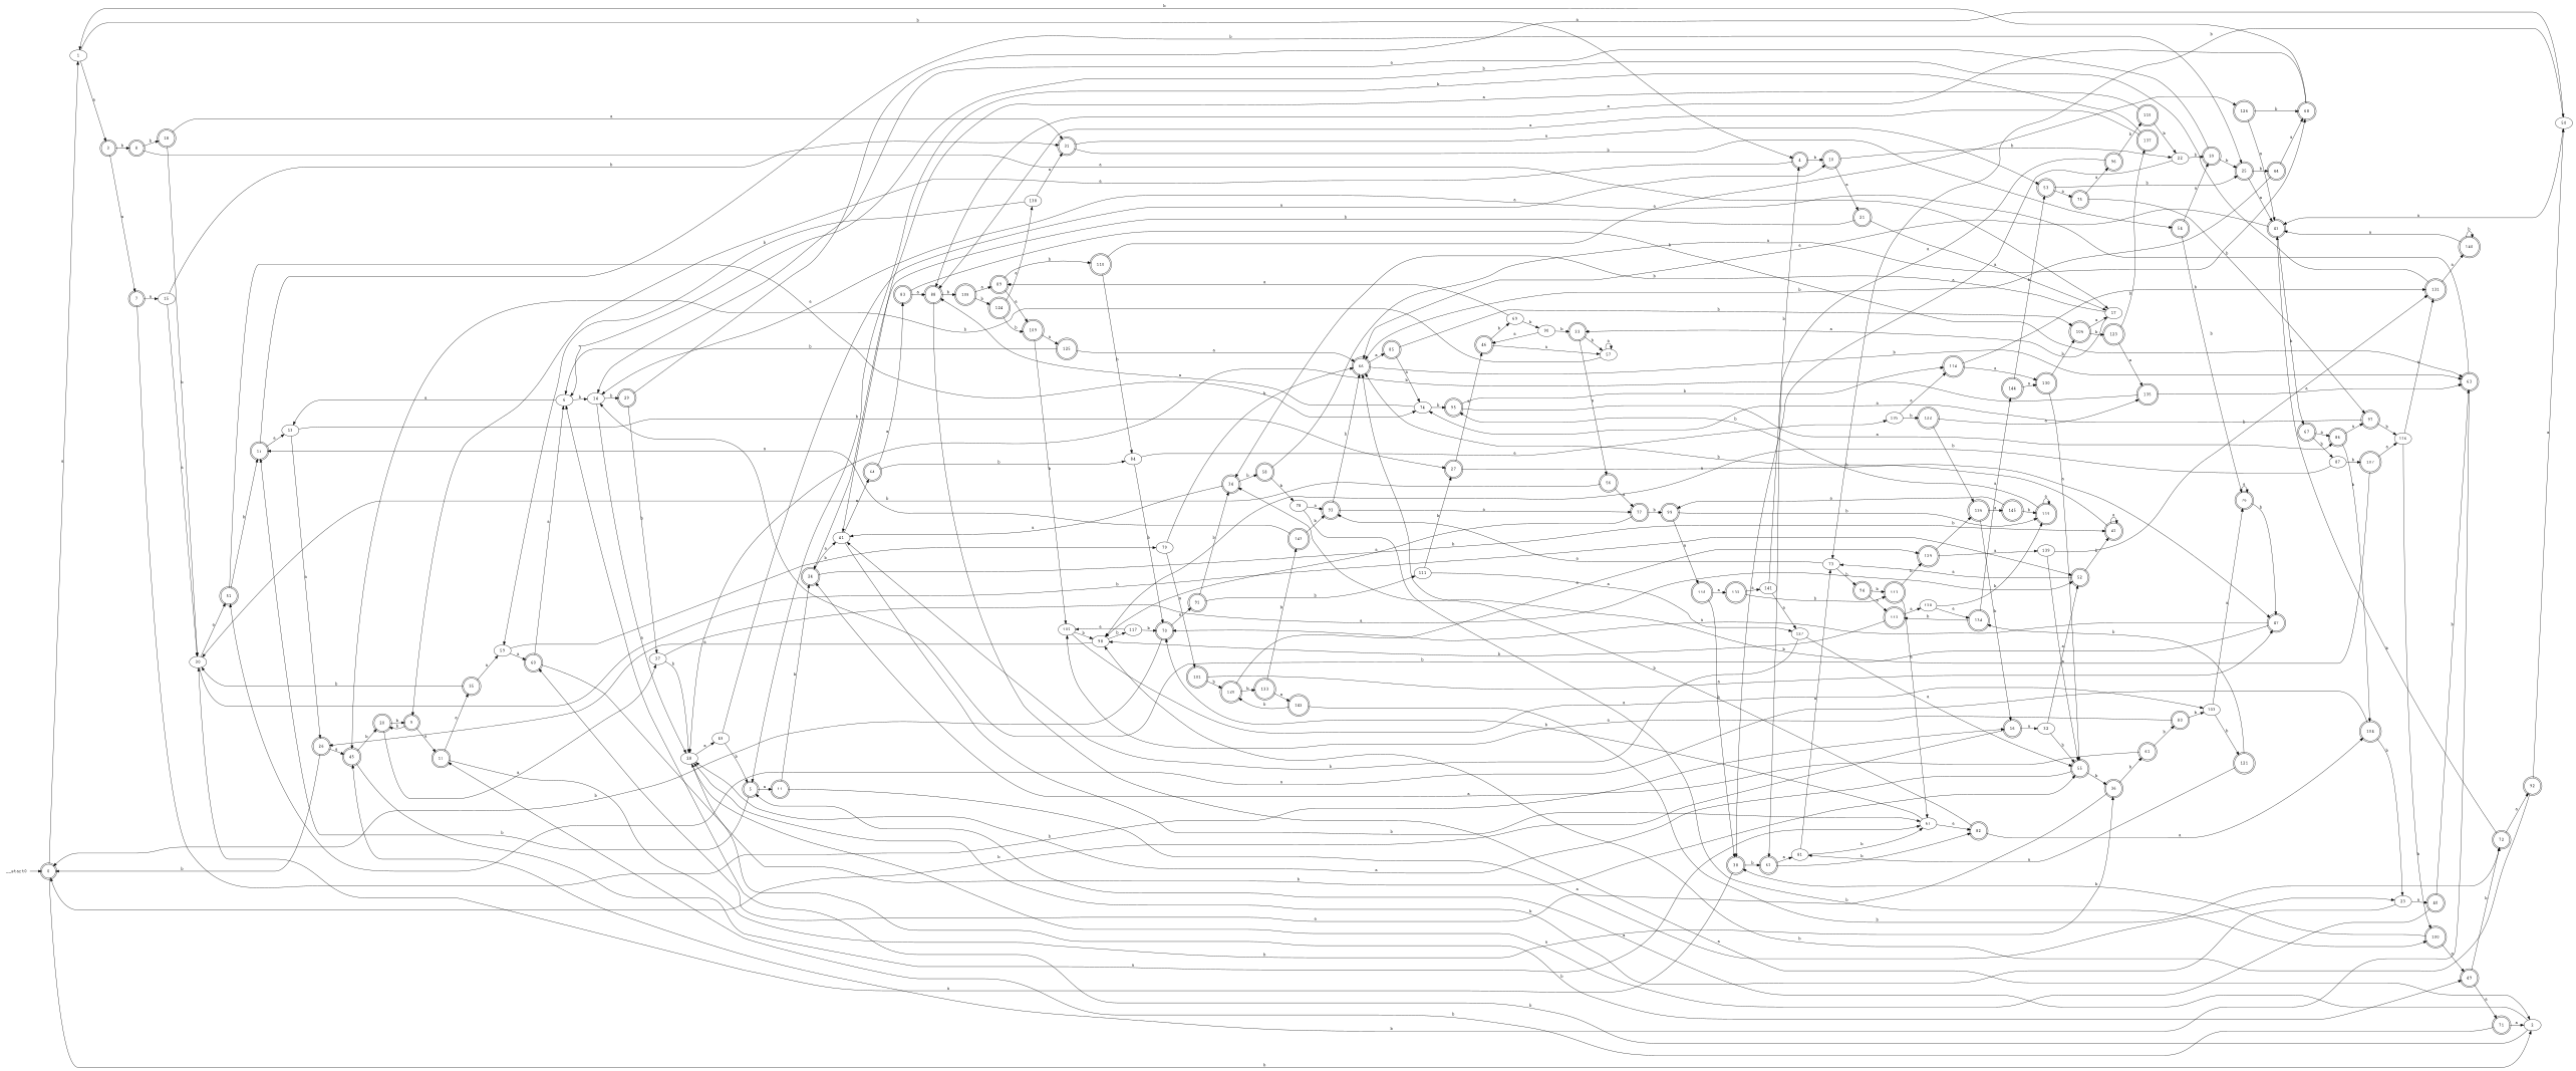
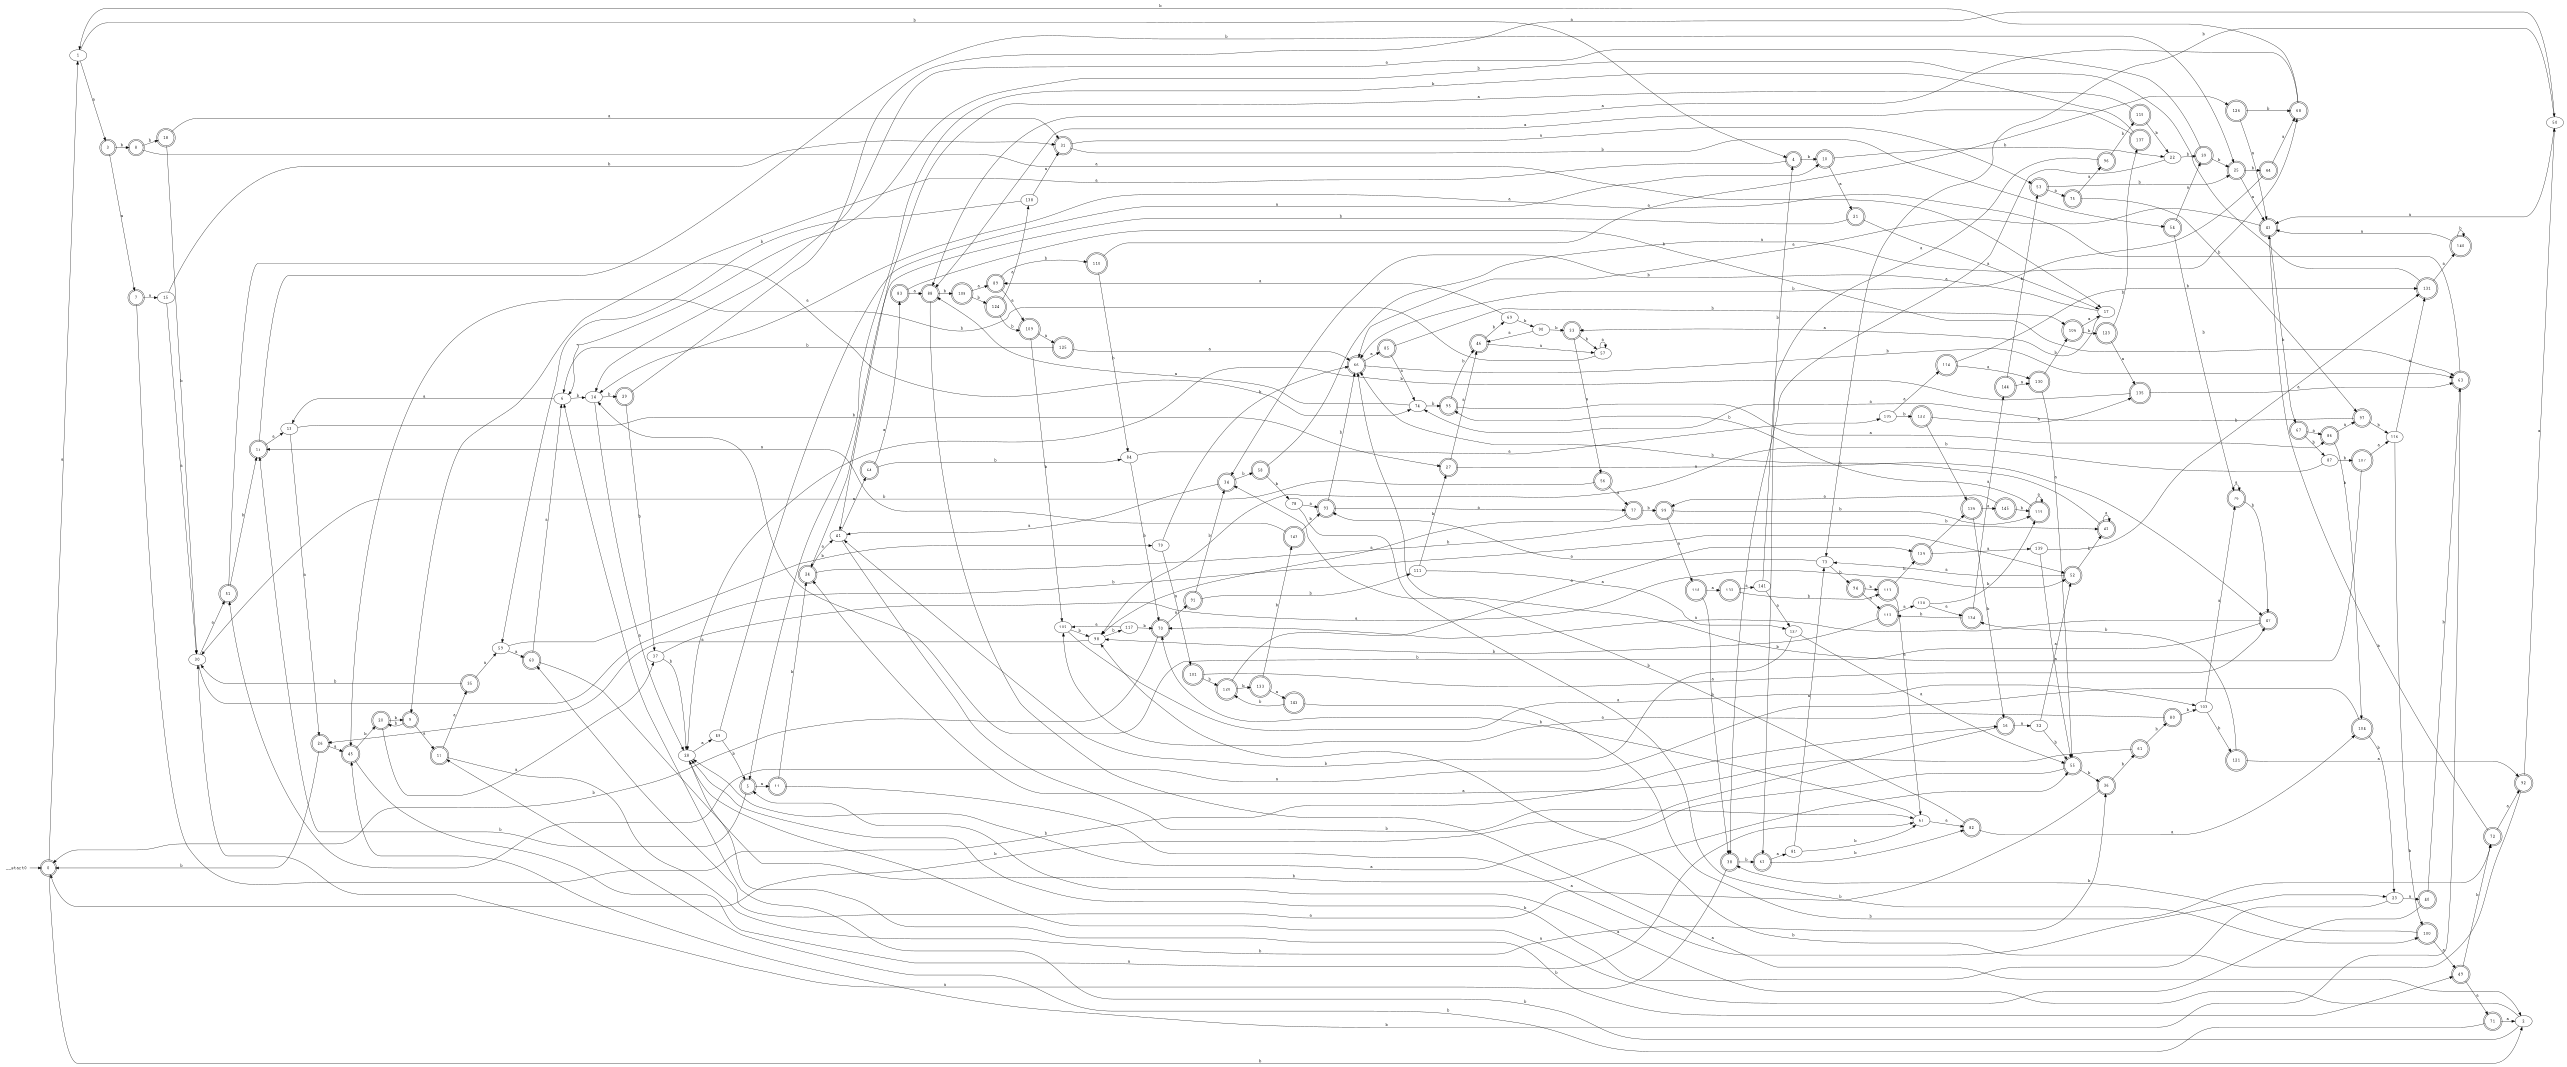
  digraph {
    fontname="Courier Prime"
    rankdir=LR
    node [fontname="Courier Prime" shape=doublecircle]
    edge [fontname="Courier Prime"]
    __start0 [shape=none]
    0
    1 [shape=""]
    2 [shape=""]
    3
    4
    5
    6 [shape=""]
    7
    8
    9
    10
    11
    12
    13 [shape=""]
    14 [shape=""]
    15 [shape=""]
    16
    17 [shape=""]
    18
    19
    20
    21
    22 [shape=""]
    23 [shape=""]
    24
    25
    26
    27
    28 [shape=""]
    29
    30 [shape=""]
    31
    32 [shape=""]
    33
    34
    35
    36
    37 [shape=""]
    38
    39
    40
    41 [shape=""]
    42
    43
    44
    45
    46
    47
    48 [shape=""]
    49
    50 [shape=""]
    51
    52
    53
    54
    55
    56
    57 [shape=""]
    58
    59 [shape=""]
    60
    61
    62
    63
    64
    65 [shape=""]
    66
    67
    68
    69 [shape=""]
    70
    71
    72
    73 [shape=""]
    74 [shape=""]
    75
    76
    77
    78 [shape=""]
    79 [shape=""]
    80
    81 [shape=""]
    82
    83
    84 [shape=""]
    85
    86
    87 [shape=""]
    88
    89
    90 [shape=""]
    91
    92
    93
    94
    95
    96
    97
    98 [shape=""]
    99
    100
    101
    102 [shape=""]
    103 [shape=""]
    104
    105 [shape=""]
    106
    107
    108
    109
    110
    111 [shape=""]
    112
    113
    114
    115
    116 [shape=""]
    117 [shape=""]
    118
    119
    120
    121
    122
    123
    124
    125
    126
    127 [shape=""]
    128 [shape=""]
    129
    130
    131
    132
    133
    134
    135
    136
    137
    138 [shape=""]
    139 [shape=""]
    140
    141 [shape=""]
    142
    143
    144
    145
    __start0 -> 0
    0 -> 1 [label=a]
    0 -> 2 [label=b]
    1 -> 3 [label=a]
    1 -> 4 [label=b]
    2 -> 5 [label=a]
    2 -> 6 [label=b]
    3 -> 7 [label=a]
    3 -> 8 [label=b]
    4 -> 9 [label=a]
    4 -> 10 [label=b]
    5 -> 11 [label=a]
    5 -> 12 [label=b]
    6 -> 13 [label=a]
    6 -> 14 [label=b]
    7 -> 15 [label=a]
    7 -> 16 [label=b]
    8 -> 17 [label=a]
    8 -> 18 [label=b]
    9 -> 19 [label=a]
    9 -> 20 [label=b]
    10 -> 21 [label=a]
    10 -> 22 [label=b]
    11 -> 23 [label=a]
    11 -> 24 [label=b]
    12 -> 13 [label=a]
    12 -> 25 [label=b]
    13 -> 26 [label=a]
    13 -> 27 [label=b]
    14 -> 28 [label=a]
    14 -> 29 [label=b]
    15 -> 30 [label=a]
    15 -> 31 [label=b]
    16 -> 0 [label=b]
    16 -> 32 [label=a]
    17 -> 33 [label=a]
    17 -> 34 [label=b]
    18 -> 30 [label=b]
    18 -> 31 [label=a]
    19 -> 35 [label=a]
    19 -> 36 [label=b]
    20 -> 9 [label=b]
    20 -> 37 [label=a]
    21 -> 17 [label=a]
    21 -> 24 [label=b]
    22 -> 38 [label=a]
    22 -> 39 [label=b]
    23 -> 28 [label=b]
    23 -> 40 [label=a]
    24 -> 41 [label=a]
    24 -> 42 [label=b]
    25 -> 43 [label=a]
    25 -> 44 [label=b]
    26 -> 0 [label=b]
    26 -> 45 [label=a]
    27 -> 46 [label=a]
    27 -> 47 [label=b]
    28 -> 48 [label=a]
    28 -> 49 [label=b]
    29 -> 37 [label=b]
    29 -> 50 [label=a]
    30 -> 51 [label=a]
    30 -> 52 [label=b]
    31 -> 53 [label=a]
    31 -> 54 [label=b]
    32 -> 52 [label=a]
    32 -> 55 [label=b]
    33 -> 56 [label=a]
    33 -> 57 [label=b]
    34 -> 41 [label=a]
    34 -> 58 [label=b]
    35 -> 30 [label=b]
    35 -> 59 [label=a]
    36 -> 60 [label=a]
    36 -> 61 [label=b]
    37 -> 28 [label=b]
    37 -> 52 [label=a]
    38 -> 30 [label=a]
    38 -> 62 [label=b]
    39 -> 14 [label=a]
    39 -> 25 [label=b]
    40 -> 28 [label=a]
    40 -> 63 [label=b]
    41 -> 64 [label=a]
    41 -> 65 [label=b]
    42 -> 42 [label=a]
    42 -> 66 [label=b]
    43 -> 66 [label=a]
    43 -> 67 [label=b]
    44 -> 66 [label=b]
    44 -> 68 [label=a]
    45 -> 20 [label=b]
    45 -> 65 [label=a]
    46 -> 57 [label=a]
    46 -> 69 [label=b]
    47 -> 14 [label=b]
    47 -> 70 [label=a]
    48 -> 5 [label=b]
    48 -> 10 [label=a]
    49 -> 71 [label=a]
    49 -> 72 [label=b]
    50 -> 43 [label=a]
    50 -> 73 [label=b]
    51 -> 12 [label=b]
    51 -> 74 [label=a]
    52 -> 42 [label=b]
    52 -> 73 [label=a]
    53 -> 25 [label=b]
    53 -> 75 [label=a]
    54 -> 39 [label=a]
    54 -> 76 [label=b]
    55 -> 28 [label=a]
    55 -> 36 [label=b]
    56 -> 30 [label=b]
    56 -> 77 [label=a]
    57 -> 45 [label=b]
    57 -> 57 [label=a]
    58 -> 68 [label=a]
    58 -> 78 [label=b]
    59 -> 60 [label=a]
    59 -> 79 [label=b]
    60 -> 6 [label=a]
    60 -> 55 [label=b]
    61 -> 24 [label=a]
    61 -> 80 [label=b]
    62 -> 81 [label=a]
    62 -> 82 [label=b]
    63 -> 14 [label=a]
    63 -> 45 [label=b]
    64 -> 83 [label=a]
    64 -> 84 [label=b]
    65 -> 70 [label=b]
    65 -> 82 [label=a]
    66 -> 63 [label=b]
    66 -> 85 [label=a]
    67 -> 86 [label=a]
    67 -> 87 [label=b]
    68 -> 1 [label=b]
    68 -> 88 [label=a]
    69 -> 89 [label=a]
    69 -> 90 [label=b]
    70 -> 0 [label=b]
    70 -> 91 [label=a]
    71 -> 2 [label=a]
    71 -> 19 [label=b]
    72 -> 43 [label=b]
    72 -> 92 [label=a]
    73 -> 93 [label=a]
    73 -> 94 [label=b]
    74 -> 88 [label=a]
    74 -> 95 [label=b]
    75 -> 96 [label=a]
    75 -> 97 [label=b]
    76 -> 47 [label=b]
    76 -> 76 [label=a]
    77 -> 98 [label=a]
    77 -> 99 [label=b]
    78 -> 93 [label=a]
    78 -> 100 [label=b]
    79 -> 66 [label=b]
    79 -> 101 [label=a]
    80 -> 102 [label=a]
    80 -> 103 [label=b]
    81 -> 65 [label=b]
    81 -> 73 [label=a]
    82 -> 66 [label=b]
    82 -> 104 [label=a]
    83 -> 63 [label=b]
    83 -> 88 [label=a]
    84 -> 70 [label=b]
    84 -> 105 [label=a]
    85 -> 74 [label=a]
    85 -> 106 [label=b]
    86 -> 97 [label=a]
    86 -> 104 [label=b]
    87 -> 98 [label=a]
    87 -> 107 [label=b]
    88 -> 2 [label=a]
    88 -> 108 [label=b]
    89 -> 109 [label=a]
    89 -> 110 [label=b]
    90 -> 33 [label=b]
    90 -> 46 [label=a]
    91 -> 34 [label=b]
    91 -> 111 [label=b]
    92 -> 50 [label=a]
    92 -> 98 [label=b]
    93 -> 66 [label=b]
    93 -> 77 [label=a]
    94 -> 112 [label=a]
    94 -> 113 [label=b]
    95 -> 86 [label=a]
-   95 -> 114 [label=b]
+   95 -> 46 [label=b]
    96 -> 62 [label=a]
    96 -> 115 [label=b]
    97 -> 74 [label=a]
    97 -> 116 [label=b]
    98 -> 26 [label=a]
    98 -> 117 [label=b]
    99 -> 118 [label=a]
    99 -> 119 [label=b]
    100 -> 38 [label=b]
    100 -> 49 [label=a]
    101 -> 47 [label=a]
    101 -> 120 [label=b]
    102 -> 98 [label=b]
    102 -> 103 [label=a]
    103 -> 76 [label=a]
    103 -> 121 [label=b]
    104 -> 23 [label=b]
    104 -> 51 [label=a]
    105 -> 114 [label=a]
    105 -> 122 [label=b]
    106 -> 17 [label=a]
    106 -> 123 [label=b]
    107 -> 34 [label=b]
    107 -> 116 [label=a]
    108 -> 89 [label=a]
    108 -> 124 [label=b]
    109 -> 102 [label=b]
    109 -> 125 [label=a]
    110 -> 84 [label=b]
    110 -> 126 [label=a]
    111 -> 27 [label=b]
    111 -> 127 [label=a]
    112 -> 98 [label=b]
    112 -> 128 [label=a]
    113 -> 65 [label=a]
    113 -> 129 [label=b]
    114 -> 130 [label=a]
    114 -> 131 [label=b]
    115 -> 22 [label=b]
    115 -> 41 [label=a]
    116 -> 100 [label=b]
    116 -> 131 [label=a]
    117 -> 70 [label=b]
    117 -> 102 [label=a]
    118 -> 38 [label=b]
    118 -> 132 [label=a]
    119 -> 95 [label=b]
    119 -> 119 [label=a]
    120 -> 129 [label=a]
    120 -> 133 [label=b]
-   121 -> 81 [label=a]
+   121 -> 92 [label=a]
    121 -> 134 [label=b]
    122 -> 135 [label=a]
    122 -> 136 [label=b]
    123 -> 135 [label=a]
    123 -> 137 [label=b]
    124 -> 109 [label=b]
    124 -> 138 [label=a]
    125 -> 6 [label=b]
    125 -> 66 [label=a]
    126 -> 43 [label=a]
    126 -> 68 [label=b]
    127 -> 41 [label=b]
    127 -> 55 [label=a]
    128 -> 119 [label=b]
    128 -> 134 [label=a]
    129 -> 136 [label=b]
    129 -> 139 [label=a]
    130 -> 55 [label=a]
    130 -> 106 [label=b]
    131 -> 6 [label=b]
    131 -> 140 [label=a]
    132 -> 113 [label=b]
    132 -> 141 [label=a]
    133 -> 142 [label=a]
    133 -> 143 [label=b]
    134 -> 112 [label=b]
    134 -> 144 [label=a]
    135 -> 28 [label=b]
    135 -> 63 [label=a]
    136 -> 16 [label=b]
    136 -> 145 [label=a]
    137 -> 5 [label=b]
    137 -> 88 [label=a]
    138 -> 31 [label=a]
    138 -> 59 [label=b]
    139 -> 55 [label=a]
    139 -> 131 [label=b]
    140 -> 43 [label=a]
    140 -> 140 [label=b]
    141 -> 4 [label=b]
    141 -> 127 [label=a]
    142 -> 72 [label=b]
    142 -> 120 [label=b]
    143 -> 12 [label=a]
    143 -> 93 [label=b]
    144 -> 53 [label=b]
    144 -> 130 [label=a]
    145 -> 99 [label=a]
    145 -> 119 [label=b]
  }
